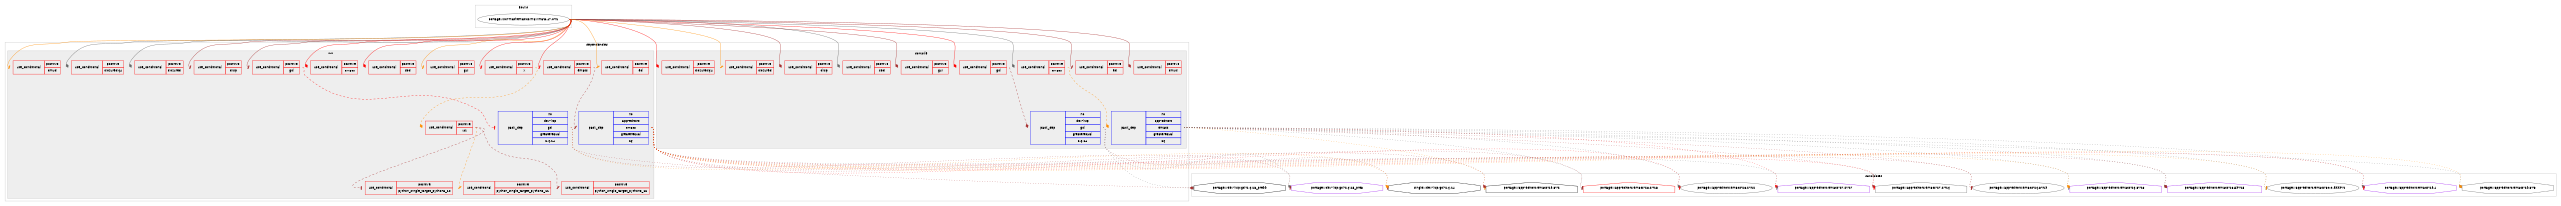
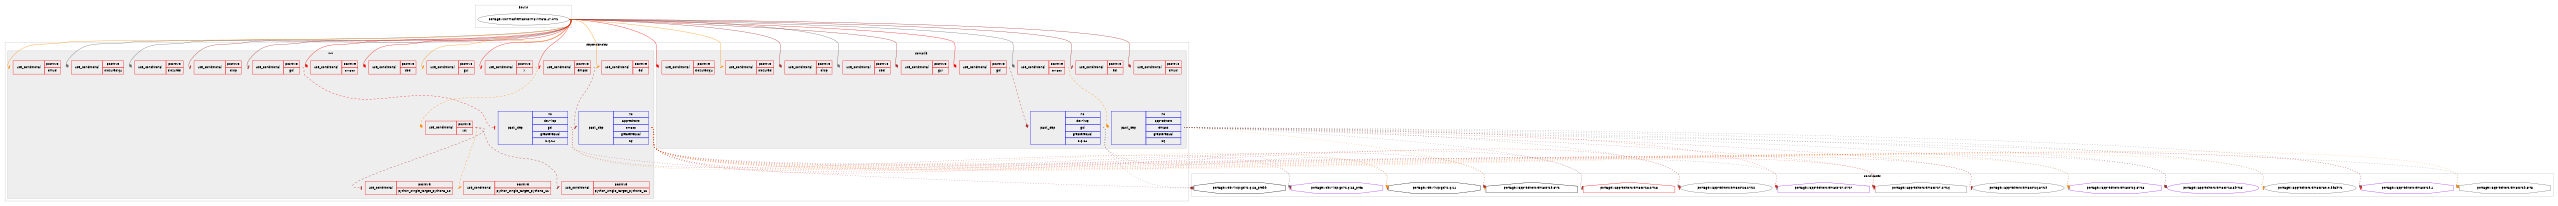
  digraph {
    compound=true
    concentrate=true
    fontname=Helvetica
    fontsize=10
    newrank=true
    rankdir=TB
    ranksep=1.5
    node [color=red fontname=Helvetica fontsize=10 shape=none]
    edge [arrowhead=tee color=brown headport=w style=dotted tailport=e weight=20]
    n1 [color=gray40 label="portage://sci-mathematics/maxima-5.47.0-r1" shape=ellipse width=4]
    n2 [label=<<TABLE BORDER="0" CELLBORDER="1" CELLSPACING="0" CELLPADDING="4"><TR><TD ROWSPAN="3" CELLPADDING="10">use_conditional</TD></TR><TR><TD>positive</TD></TR><TR><TD>clisp</TD></TR></TABLE>>]
    n3 [label=<<TABLE BORDER="0" CELLBORDER="1" CELLSPACING="0" CELLPADDING="4"><TR><TD ROWSPAN="3" CELLPADDING="10">use_conditional</TD></TR><TR><TD>positive</TD></TR><TR><TD>clozurecl</TD></TR></TABLE>>]
    n4 [label=<<TABLE BORDER="0" CELLBORDER="1" CELLSPACING="0" CELLPADDING="4"><TR><TD ROWSPAN="3" CELLPADDING="10">use_conditional</TD></TR><TR><TD>positive</TD></TR><TR><TD>clozurecl64</TD></TR></TABLE>>]
    n5 [label=<<TABLE BORDER="0" CELLBORDER="1" CELLSPACING="0" CELLPADDING="4"><TR><TD ROWSPAN="3" CELLPADDING="10">use_conditional</TD></TR><TR><TD>positive</TD></TR><TR><TD>cmucl</TD></TR></TABLE>>]
    n6 [label=<<TABLE BORDER="0" CELLBORDER="1" CELLSPACING="0" CELLPADDING="4"><TR><TD ROWSPAN="3" CELLPADDING="10">use_conditional</TD></TR><TR><TD>positive</TD></TR><TR><TD>ecl</TD></TR></TABLE>>]
    n7 [color=blue label=<<TABLE BORDER="0" CELLBORDER="1" CELLSPACING="0" CELLPADDING="4" WIDTH="220"><TR><TD ROWSPAN="6" CELLPADDING="30">pack_dep</TD></TR><TR><TD WIDTH="110">no</TD></TR><TR><TD>app-editors</TD></TR><TR><TD>emacs</TD></TR><TR><TD>greaterequal</TD></TR><TR><TD>26</TD></TR></TABLE>>]
    n8 [label=<<TABLE BORDER="0" CELLBORDER="1" CELLSPACING="0" CELLPADDING="4"><TR><TD ROWSPAN="3" CELLPADDING="10">use_conditional</TD></TR><TR><TD>positive</TD></TR><TR><TD>emacs</TD></TR></TABLE>>]
    n9 [color=blue label=<<TABLE BORDER="0" CELLBORDER="1" CELLSPACING="0" CELLPADDING="4" WIDTH="220"><TR><TD ROWSPAN="6" CELLPADDING="30">pack_dep</TD></TR><TR><TD WIDTH="110">no</TD></TR><TR><TD>dev-lisp</TD></TR><TR><TD>gcl</TD></TR><TR><TD>greaterequal</TD></TR><TR><TD>2.6.14</TD></TR></TABLE>>]
    n10 [label=<<TABLE BORDER="0" CELLBORDER="1" CELLSPACING="0" CELLPADDING="4"><TR><TD ROWSPAN="3" CELLPADDING="10">use_conditional</TD></TR><TR><TD>positive</TD></TR><TR><TD>gcl</TD></TR></TABLE>>]
    n11 [label=<<TABLE BORDER="0" CELLBORDER="1" CELLSPACING="0" CELLPADDING="4"><TR><TD ROWSPAN="3" CELLPADDING="10">use_conditional</TD></TR><TR><TD>positive</TD></TR><TR><TD>gui</TD></TR></TABLE>>]
    n12 [label=<<TABLE BORDER="0" CELLBORDER="1" CELLSPACING="0" CELLPADDING="4"><TR><TD ROWSPAN="3" CELLPADDING="10">use_conditional</TD></TR><TR><TD>positive</TD></TR><TR><TD>sbcl</TD></TR></TABLE>>]
    n13 [label=<<TABLE BORDER="0" CELLBORDER="1" CELLSPACING="0" CELLPADDING="4"><TR><TD ROWSPAN="3" CELLPADDING="10">use_conditional</TD></TR><TR><TD>positive</TD></TR><TR><TD>emacs</TD></TR></TABLE>>]
    n14 [label=<<TABLE BORDER="0" CELLBORDER="1" CELLSPACING="0" CELLPADDING="4"><TR><TD ROWSPAN="3" CELLPADDING="10">use_conditional</TD></TR><TR><TD>positive</TD></TR><TR><TD>python_single_target_python3_10</TD></TR></TABLE>>]
    n15 [label=<<TABLE BORDER="0" CELLBORDER="1" CELLSPACING="0" CELLPADDING="4"><TR><TD ROWSPAN="3" CELLPADDING="10">use_conditional</TD></TR><TR><TD>positive</TD></TR><TR><TD>python_single_target_python3_11</TD></TR></TABLE>>]
    n16 [label=<<TABLE BORDER="0" CELLBORDER="1" CELLSPACING="0" CELLPADDING="4"><TR><TD ROWSPAN="3" CELLPADDING="10">use_conditional</TD></TR><TR><TD>positive</TD></TR><TR><TD>python_single_target_python3_12</TD></TR></TABLE>>]
    n17 [label=<<TABLE BORDER="0" CELLBORDER="1" CELLSPACING="0" CELLPADDING="4"><TR><TD ROWSPAN="3" CELLPADDING="10">use_conditional</TD></TR><TR><TD>positive</TD></TR><TR><TD>vtk</TD></TR></TABLE>>]
    n18 [label=<<TABLE BORDER="0" CELLBORDER="1" CELLSPACING="0" CELLPADDING="4"><TR><TD ROWSPAN="3" CELLPADDING="10">use_conditional</TD></TR><TR><TD>positive</TD></TR><TR><TD>X</TD></TR></TABLE>>]
    n19 [label=<<TABLE BORDER="0" CELLBORDER="1" CELLSPACING="0" CELLPADDING="4"><TR><TD ROWSPAN="3" CELLPADDING="10">use_conditional</TD></TR><TR><TD>positive</TD></TR><TR><TD>clisp</TD></TR></TABLE>>]
    n20 [label=<<TABLE BORDER="0" CELLBORDER="1" CELLSPACING="0" CELLPADDING="4"><TR><TD ROWSPAN="3" CELLPADDING="10">use_conditional</TD></TR><TR><TD>positive</TD></TR><TR><TD>clozurecl</TD></TR></TABLE>>]
    n21 [label=<<TABLE BORDER="0" CELLBORDER="1" CELLSPACING="0" CELLPADDING="4"><TR><TD ROWSPAN="3" CELLPADDING="10">use_conditional</TD></TR><TR><TD>positive</TD></TR><TR><TD>clozurecl64</TD></TR></TABLE>>]
    n22 [label=<<TABLE BORDER="0" CELLBORDER="1" CELLSPACING="0" CELLPADDING="4"><TR><TD ROWSPAN="3" CELLPADDING="10">use_conditional</TD></TR><TR><TD>positive</TD></TR><TR><TD>cmucl</TD></TR></TABLE>>]
    n23 [label=<<TABLE BORDER="0" CELLBORDER="1" CELLSPACING="0" CELLPADDING="4"><TR><TD ROWSPAN="3" CELLPADDING="10">use_conditional</TD></TR><TR><TD>positive</TD></TR><TR><TD>ecl</TD></TR></TABLE>>]
    n24 [color=blue label=<<TABLE BORDER="0" CELLBORDER="1" CELLSPACING="0" CELLPADDING="4" WIDTH="220"><TR><TD ROWSPAN="6" CELLPADDING="30">pack_dep</TD></TR><TR><TD WIDTH="110">no</TD></TR><TR><TD>app-editors</TD></TR><TR><TD>emacs</TD></TR><TR><TD>greaterequal</TD></TR><TR><TD>26</TD></TR></TABLE>>]
    n25 [label=<<TABLE BORDER="0" CELLBORDER="1" CELLSPACING="0" CELLPADDING="4"><TR><TD ROWSPAN="3" CELLPADDING="10">use_conditional</TD></TR><TR><TD>positive</TD></TR><TR><TD>emacs</TD></TR></TABLE>>]
    n26 [color=blue label=<<TABLE BORDER="0" CELLBORDER="1" CELLSPACING="0" CELLPADDING="4" WIDTH="220"><TR><TD ROWSPAN="6" CELLPADDING="30">pack_dep</TD></TR><TR><TD WIDTH="110">no</TD></TR><TR><TD>dev-lisp</TD></TR><TR><TD>gcl</TD></TR><TR><TD>greaterequal</TD></TR><TR><TD>2.6.14</TD></TR></TABLE>>]
    n27 [label=<<TABLE BORDER="0" CELLBORDER="1" CELLSPACING="0" CELLPADDING="4"><TR><TD ROWSPAN="3" CELLPADDING="10">use_conditional</TD></TR><TR><TD>positive</TD></TR><TR><TD>gcl</TD></TR></TABLE>>]
    n28 [label=<<TABLE BORDER="0" CELLBORDER="1" CELLSPACING="0" CELLPADDING="4"><TR><TD ROWSPAN="3" CELLPADDING="10">use_conditional</TD></TR><TR><TD>positive</TD></TR><TR><TD>gui</TD></TR></TABLE>>]
    n29 [label=<<TABLE BORDER="0" CELLBORDER="1" CELLSPACING="0" CELLPADDING="4"><TR><TD ROWSPAN="3" CELLPADDING="10">use_conditional</TD></TR><TR><TD>positive</TD></TR><TR><TD>sbcl</TD></TR></TABLE>>]
-   n30 [color=purple label="portage://app-editors/emacs-18.59-r15" shape=house width=4]
-   n31 [color=purple label="portage://app-editors/emacs-26.3-r18" shape=house width=4]
+   n30 [color=purple label="portage://app-editors/emacs-18.59-r15" shape=ellipse width=4]
+   n31 [color=purple label="portage://app-editors/emacs-26.3-r18" shape=octagon width=4]
    n32 [color=gray40 label="portage://app-editors/emacs-26.3-r19" shape=ellipse width=4]
    n33 [color=gray40 label="portage://app-editors/emacs-27.2-r16" shape=house width=4]
    n34 [color=purple label="portage://app-editors/emacs-27.2-r17" shape=house width=4]
    n35 [color=gray40 label="portage://app-editors/emacs-28.2-r12" shape=ellipse width=4]
    n36 [label="portage://app-editors/emacs-28.2-r13" shape=house width=4]
    n37 [color=black label="portage://app-editors/emacs-29.3-r2" shape=house width=4]
    n38 [color=gray40 label="portage://app-editors/emacs-29.3-r3" shape=octagon width=4]
    n39 [color=purple label="portage://app-editors/emacs-29.4" shape=octagon width=4]
-   n40 [color=gray40 label="portage://app-editors/emacs-30.0.9999-r1" shape=ellipse width=4]
+   n40 [color=gray40 label="portage://app-editors/emacs-30.0.9939-r1" shape=ellipse width=4]
    n41 [color=black label="portage://dev-lisp/gcl-2.6.13_pre99" shape=octagon width=4]
-   n42 [color=black label="single://dev-lisp/gcl-2.6.14" shape=octagon width=4]
+   n42 [color=black label="portage://dev-lisp/gcl-2.6.14" shape=octagon width=4]
    n43 [color=purple label="portage://dev-lisp/gcl-2.6.15_pre3" shape=octagon width=4]
    subgraph cluster_1 {
      color=gray
      label=<<i>ebuild</i>>
      rank=same
      n1
    }
    subgraph cluster_2 {
      color=gray
      label=<<i>dependencies</i>>
      subgraph cluster_3 {
        color=gray
        fillcolor="#eeeeee"
        label=<<i>compile</i>>
        style=filled
        subgraph sub_4 {
          color=gray
          fillcolor="#eeeeee"
          label=<<i>compile</i>>
          style=filled
          n2
        }
        subgraph sub_5 {
          color=gray
          fillcolor="#eeeeee"
          label=<<i>compile</i>>
          style=filled
          n3
        }
        subgraph sub_6 {
          color=gray
          fillcolor="#eeeeee"
          label=<<i>compile</i>>
          style=filled
          n4
        }
        subgraph sub_7 {
          color=gray
          fillcolor="#eeeeee"
          label=<<i>compile</i>>
          style=filled
          n5
        }
        subgraph sub_8 {
          color=gray
          fillcolor="#eeeeee"
          label=<<i>compile</i>>
          style=filled
          n6
        }
        subgraph sub_9 {
          color=gray
          fillcolor="#eeeeee"
          label=<<i>compile</i>>
          style=filled
          n8
          subgraph sub_10 {
            color=gray
            fillcolor="#eeeeee"
            label=<<i>compile</i>>
            style=filled
            n7
          }
        }
        subgraph sub_11 {
          color=gray
          fillcolor="#eeeeee"
          label=<<i>compile</i>>
          style=filled
          n10
          subgraph sub_12 {
            color=gray
            fillcolor="#eeeeee"
            label=<<i>compile</i>>
            style=filled
            n9
          }
        }
        subgraph sub_13 {
          color=gray
          fillcolor="#eeeeee"
          label=<<i>compile</i>>
          style=filled
          n11
        }
        subgraph sub_14 {
          color=gray
          fillcolor="#eeeeee"
          label=<<i>compile</i>>
          style=filled
          n12
        }
      }
      subgraph cluster_15 {
        color=gray
        fillcolor="#eeeeee"
        label=<<i>run</i>>
        style=filled
        subgraph sub_16 {
          color=gray
          fillcolor="#eeeeee"
          label=<<i>run</i>>
          style=filled
          n13
        }
        subgraph sub_17 {
          color=gray
          fillcolor="#eeeeee"
          label=<<i>run</i>>
          style=filled
          n18
          subgraph sub_18 {
            color=gray
            fillcolor="#eeeeee"
            label=<<i>run</i>>
            style=filled
            n17
            subgraph sub_19 {
              color=gray
              fillcolor="#eeeeee"
              label=<<i>run</i>>
              style=filled
              n14
            }
            subgraph sub_20 {
              color=gray
              fillcolor="#eeeeee"
              label=<<i>run</i>>
              style=filled
              n15
            }
            subgraph sub_21 {
              color=gray
              fillcolor="#eeeeee"
              label=<<i>run</i>>
              style=filled
              n16
            }
          }
        }
        subgraph sub_22 {
          color=gray
          fillcolor="#eeeeee"
          label=<<i>run</i>>
          style=filled
          n19
        }
        subgraph sub_23 {
          color=gray
          fillcolor="#eeeeee"
          label=<<i>run</i>>
          style=filled
          n20
        }
        subgraph sub_24 {
          color=gray
          fillcolor="#eeeeee"
          label=<<i>run</i>>
          style=filled
          n21
        }
        subgraph sub_25 {
          color=gray
          fillcolor="#eeeeee"
          label=<<i>run</i>>
          style=filled
          n22
        }
        subgraph sub_26 {
          color=gray
          fillcolor="#eeeeee"
          label=<<i>run</i>>
          style=filled
          n23
        }
        subgraph sub_27 {
          color=gray
          fillcolor="#eeeeee"
          label=<<i>run</i>>
          style=filled
          n25
          subgraph sub_28 {
            color=gray
            fillcolor="#eeeeee"
            label=<<i>run</i>>
            style=filled
            n24
          }
        }
        subgraph sub_29 {
          color=gray
          fillcolor="#eeeeee"
          label=<<i>run</i>>
          style=filled
          n27
          subgraph sub_30 {
            color=gray
            fillcolor="#eeeeee"
            label=<<i>run</i>>
            style=filled
            n26
          }
        }
        subgraph sub_31 {
          color=gray
          fillcolor="#eeeeee"
          label=<<i>run</i>>
          style=filled
          n28
        }
        subgraph sub_32 {
          color=gray
          fillcolor="#eeeeee"
          label=<<i>run</i>>
          style=filled
          n29
        }
      }
      subgraph cluster_33 {
        color=gray
        fillcolor="#eeeeee"
        label=<<i>compile and run</i>>
        style=filled
      }
    }
    subgraph cluster_34 {
      color=gray
      label=<<i>candidates</i>>
      rank=same
      subgraph sub_35 {
        color=black
        label=<<i>candidates</i>>
        nodesep=1
        rank=same
        n30
        n31
        n32
        n33
        n34
        n35
        n36
        n37
        n38
        n39
        n40
      }
      subgraph sub_36 {
        color=black
        label=<<i>candidates</i>>
        nodesep=1
        rank=same
        n41
        n42
        n43
      }
      subgraph sub_37 {
        color=black
        label=<<i>candidates</i>>
        nodesep=1
        rank=same
        n30
        n31
        n32
        n33
        n34
        n35
        n36
        n37
        n38
        n39
        n40
      }
      subgraph sub_38 {
        color=black
        label=<<i>candidates</i>>
        nodesep=1
        rank=same
        n41
        n42
        n43
      }
    }
    n1 -> n2 [arrowhead=diamond style=solid]
    n1 -> n3 [color=darkorange style=solid]
    n1 -> n4 [arrowhead=diamond color=red style=solid]
    n1 -> n5 [arrowhead=diamond style=solid]
    n1 -> n6 [style=solid]
    n1 -> n8 [arrowhead=diamond color=gray40 style=solid]
    n1 -> n10 [arrowhead=diamond color=red style=solid]
    n1 -> n11 [arrowhead=diamond style=solid]
    n1 -> n12 [arrowhead=diamond color=gray40 style=solid]
    n1 -> n13 [arrowhead=diamond color=red style=solid]
    n1 -> n18 [color=red style=solid]
    n1 -> n19 [style=solid]
    n1 -> n20 [arrowhead=diamond color=gray40 style=solid]
    n1 -> n21 [arrowhead=diamond color=gray40 style=solid]
    n1 -> n22 [color=darkorange style=solid]
    n1 -> n23 [color=darkorange style=solid]
    n1 -> n25 [color=red style=solid]
    n1 -> n27 [style=solid]
    n1 -> n28 [color=darkorange style=solid]
    n1 -> n29 [arrowhead=diamond color=red style=solid]
    n7 -> n30 [arrowhead=diamond color=gray40 weight=100]
    n7 -> n31 [color=gray40 weight=100]
    n7 -> n32 [weight=100]
    n7 -> n33 [arrowhead=diamond weight=100]
    n7 -> n34 [arrowhead=diamond color=red weight=100]
    n7 -> n35 [arrowhead=diamond color=gray40 weight=100]
    n7 -> n36 [color=gray40 weight=100]
    n7 -> n37 [color=darkorange weight=100]
    n7 -> n38 [arrowhead=diamond color=gray40 weight=100]
    n7 -> n39 [arrowhead=diamond color=gray40 weight=100]
    n7 -> n40 [color=gray40 weight=100]
    n8 -> n7 [arrowhead=diamond color=darkorange style=dashed]
    n9 -> n41 [color=gray40 weight=100]
    n9 -> n42 [weight=100]
    n9 -> n43 [arrowhead=diamond color=gray40 weight=100]
    n10 -> n9 [arrowhead=diamond style=dashed]
    n17 -> n14 [style=dashed]
    n17 -> n15 [color=darkorange style=dashed]
    n17 -> n16 [style=dashed]
    n18 -> n17 [arrowhead=diamond color=darkorange style=dashed]
    n24 -> n30 [arrowhead=diamond weight=100]
    n24 -> n31 [arrowhead=diamond color=darkorange weight=100]
    n24 -> n32 [weight=100]
    n24 -> n33 [color=red weight=100]
    n24 -> n34 [color=gray40 weight=100]
    n24 -> n35 [color=red weight=100]
    n24 -> n36 [weight=100]
    n24 -> n37 [arrowhead=diamond weight=100]
    n24 -> n38 [arrowhead=diamond color=darkorange weight=100]
    n24 -> n39 [color=red weight=100]
    n24 -> n40 [color=darkorange weight=100]
    n25 -> n24 [style=dashed]
    n26 -> n41 [arrowhead=diamond weight=100]
    n26 -> n42 [arrowhead=diamond color=darkorange weight=100]
    n26 -> n43 [weight=100]
    n27 -> n26 [color=red style=dashed]
  }
